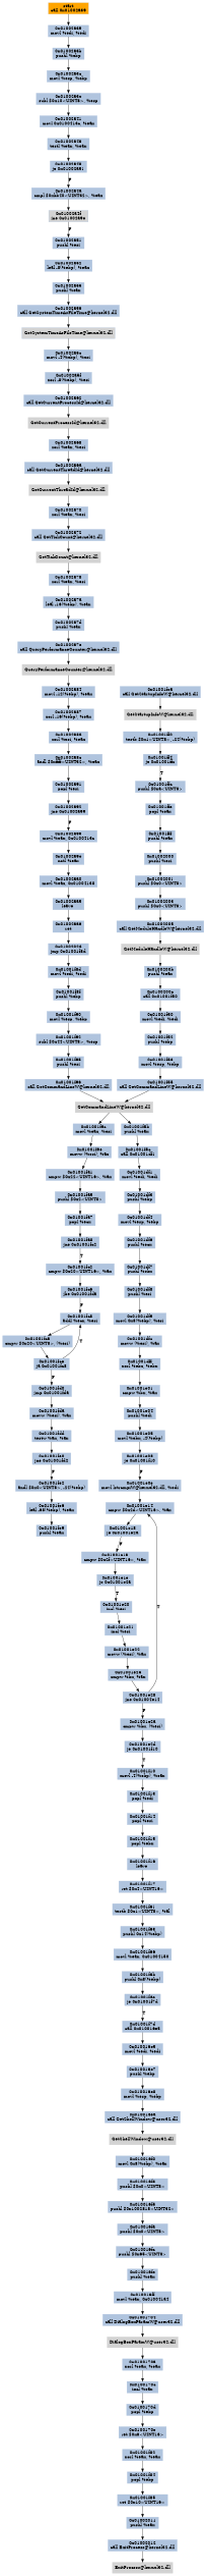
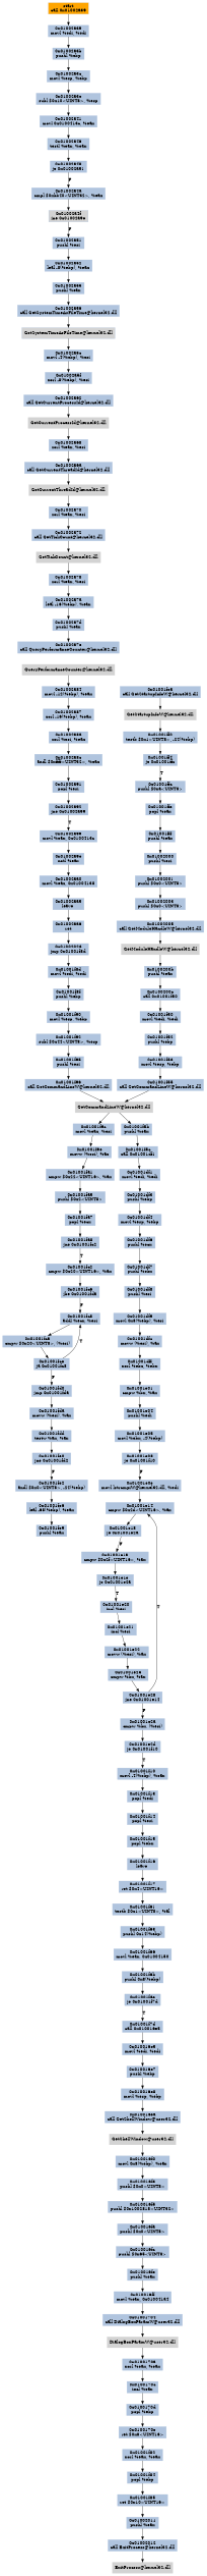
  digraph {
    node [color=lightsteelblue fillcolor=lightsteelblue shape=rectangle style=filled]
    edge [color="#000000"]
    n1 [color=lightgrey fillcolor=orange label="start\ncall 0x01002a39"]
    n2 [label="0x01002a39\nmovl %edi, %edi"]
    n3 [label="0x01002a3b\npushl %ebp"]
    n4 [label="0x01002a3c\nmovl %esp, %ebp"]
    n5 [label="0x01002a3e\nsubl $0x10<UINT8>, %esp"]
    n6 [label="0x01002a41\nmovl 0x0100413c, %eax"]
    n7 [label="0x01002a46\ntestl %eax, %eax"]
    n8 [label="0x01002a48\nje 0x01002a51"]
    n9 [label="0x01002a4a\ncmpl $0xbb40<UINT32>, %eax"]
    n10 [fillcolor=lightgrey label="0x01002a4f\njne 0x01002a9e"]
    n11 [label="0x01002a51\npushl %esi"]
    n12 [label="0x01002a52\nleal -8(%ebp), %eax"]
    n13 [label="0x01002a55\npushl %eax"]
    n14 [label="0x01002a56\ncall GetSystemTimeAsFileTime@kernel32.dll"]
    n15 [fillcolor=lightgrey label="GetSystemTimeAsFileTime@kernel32.dll"]
    n16 [label="0x01002a5c\nmovl -4(%ebp), %esi"]
    n17 [label="0x01002a5f\nxorl -8(%ebp), %esi"]
    n18 [label="0x01002a62\ncall GetCurrentProcessId@kernel32.dll"]
    n19 [color=lightgrey fillcolor=lightgrey label="GetCurrentProcessId@kernel32.dll"]
    n20 [label="0x01002a68\nxorl %eax, %esi"]
    n21 [label="0x01002a6a\ncall GetCurrentThreadId@kernel32.dll"]
    n22 [color=lightgrey fillcolor=lightgrey label="GetCurrentThreadId@kernel32.dll"]
    n23 [label="0x01002a70\nxorl %eax, %esi"]
    n24 [label="0x01002a72\ncall GetTickCount@kernel32.dll"]
    n25 [color=lightgrey fillcolor=lightgrey label="GetTickCount@kernel32.dll"]
    n26 [label="0x01002a78\nxorl %eax, %esi"]
    n27 [label="0x01002a7a\nleal -16(%ebp), %eax"]
    n28 [label="0x01002a7d\npushl %eax"]
    n29 [label="0x01002a7e\ncall QueryPerformanceCounter@kernel32.dll"]
    n30 [color=lightgrey fillcolor=lightgrey label="QueryPerformanceCounter@kernel32.dll"]
    n31 [label="0x01002a84\nmovl -12(%ebp), %eax"]
    n32 [label="0x01002a87\nxorl -16(%ebp), %eax"]
    n33 [label="0x01002a8a\nxorl %esi, %eax"]
    n34 [label="0x01002a8c\nandl $0xffff<UINT32>, %eax"]
    n35 [label="0x01002a91\npopl %esi"]
    n36 [label="0x01002a92\njne 0x01002a99"]
    n37 [label="0x01002a99\nmovl %eax, 0x0100413c"]
    n38 [label="0x01002a9e\nnotl %eax"]
    n39 [label="0x01002aa0\nmovl %eax, 0x01004138"]
    n40 [label="0x01002aa5\nleave "]
    n41 [label="0x01002aa6\nret"]
    n42 [label="0x01002023\njmp 0x01001f8d"]
    n43 [label="0x01001f8d\nmovl %edi, %edi"]
    n44 [label="0x01001f8f\npushl %ebp"]
    n45 [label="0x01001f90\nmovl %esp, %ebp"]
    n46 [label="0x01001f92\nsubl $0x44<UINT8>, %esp"]
    n47 [label="0x01001f95\npushl %esi"]
    n48 [label="0x01001f96\ncall GetCommandLineW@kernel32.dll"]
    n49 [color=lightgrey fillcolor=lightgrey label="GetCommandLineW@kernel32.dll"]
    n50 [label="0x01001f9c\nmovl %eax, %esi"]
    n51 [label="0x01001f5b\npushl %eax"]
    n52 [label="0x01001f9e\nmovw (%esi), %ax"]
    n53 [label="0x01001f5c\ncall 0x01001df1"]
    n54 [label="0x01001fa1\ncmpw $0x22<UINT16>, %ax"]
    n55 [label="0x01001fa5\npushl $0x2<UINT8>"]
    n56 [label="0x01001fa7\npopl %ecx"]
    n57 [label="0x01001fa8\njne 0x01001fc2"]
    n58 [label="0x01001fc2\ncmpw $0x20<UINT16>, %ax"]
    n59 [label="0x01001fc6\njbe 0x01001fda"]
    n60 [label="0x01001fc8\naddl %ecx, %esi"]
    n61 [label="0x01001fca\ncmpw $0x20<UINT8>, (%esi)"]
    n62 [label="0x01001fce\nja 0x01001fc8"]
    n63 [label="0x01001fd0\njmp 0x01001fda"]
    n64 [label="0x01001fda\nmovw (%esi), %ax"]
    n65 [label="0x01001fdd\ntestw %ax, %ax"]
    n66 [label="0x01001fe0\njne 0x01001fd2"]
    n67 [label="0x01001fe2\nandl $0x0<UINT8>, -24(%ebp)"]
    n68 [label="0x01001fe6\nleal -68(%ebp), %eax"]
    n69 [label="0x01001fe9\npushl %eax"]
    n70 [label="0x01001fea\ncall GetStartupInfoW@kernel32.dll"]
    n71 [color=lightgrey fillcolor=lightgrey label="GetStartupInfoW@kernel32.dll"]
    n72 [label="0x01001ff0\ntestb $0x1<UINT8>, -24(%ebp)"]
    n73 [label="0x01001ff4\nje 0x01001ffc"]
    n74 [label="0x01001ffc\npushl $0xa<UINT8>"]
    n75 [label="0x01001ffe\npopl %eax"]
    n76 [label="0x01001fff\npushl %eax"]
    n77 [label="0x01002000\npushl %esi"]
    n78 [label="0x01002001\npushl $0x0<UINT8>"]
    n79 [label="0x01002003\npushl $0x0<UINT8>"]
    n80 [label="0x01002005\ncall GetModuleHandleW@kernel32.dll"]
    n81 [color=lightgrey fillcolor=lightgrey label="GetModuleHandleW@kernel32.dll"]
    n82 [label="0x0100200b\npushl %eax"]
    n83 [label="0x0100200c\ncall 0x01001f50"]
    n84 [label="0x01001f50\nmovl %edi, %edi"]
    n85 [label="0x01001f52\npushl %ebp"]
    n86 [label="0x01001f53\nmovl %esp, %ebp"]
    n87 [label="0x01001f55\ncall GetCommandLineW@kernel32.dll"]
    n88 [label="0x01001df1\nmovl %edi, %edi"]
    n89 [label="0x01001df3\npushl %ebp"]
    n90 [label="0x01001df4\nmovl %esp, %ebp"]
    n91 [label="0x01001df6\npushl %ecx"]
    n92 [label="0x01001df7\npushl %ebx"]
    n93 [label="0x01001df8\npushl %esi"]
    n94 [label="0x01001df9\nmovl 0x8(%ebp), %esi"]
    n95 [label="0x01001dfc\nmovw (%esi), %ax"]
    n96 [label="0x01001dff\nxorl %ebx, %ebx"]
    n97 [label="0x01001e01\ncmpw %bx, %ax"]
    n98 [label="0x01001e04\npushl %edi"]
    n99 [label="0x01001e05\nmovl %ebx, -4(%ebp)"]
    n100 [label="0x01001e08\nje 0x01001f10"]
    n101 [label="0x01001e0e\nmovl lstrcmpiW@kernel32.dll, %edi"]
    n102 [label="0x01001e14\ncmpw $0x2d<UINT16>, %ax"]
    n103 [label="0x01001e18\nje 0x01001e2a"]
    n104 [label="0x01001e1a\ncmpw $0x2f<UINT16>, %ax"]
    n105 [label="0x01001e1e\nje 0x01001e2a"]
    n106 [label="0x01001e20\nincl %esi"]
    n107 [label="0x01001e21\nincl %esi"]
    n108 [label="0x01001e22\nmovw (%esi), %ax"]
    n109 [label="0x01001e25\ncmpw %bx, %ax"]
-   n110 [label="0x01001e28\njne 0x01004e14"]
+   n110 [label="0x01001e28\njne 0x01001e14"]
    n111 [label="0x01001e2a\ncmpw %bx, (%esi)"]
    n112 [label="0x01001e2d\nje 0x01001f10"]
    n113 [label="0x01001f10\nmovl -4(%ebp), %eax"]
    n114 [label="0x01001f13\npopl %edi"]
    n115 [label="0x01001f14\npopl %esi"]
    n116 [label="0x01001f15\npopl %ebx"]
    n117 [label="0x01001f16\nleave "]
    n118 [label="0x01001f17\nret $0x4<UINT16>"]
    n119 [label="0x01001f61\ntestb $0x1<UINT8>, %al"]
    n120 [label="0x01001f63\npushl 0x14(%ebp)"]
    n121 [label="0x01001f66\nmovl %eax, 0x01004150"]
    n122 [label="0x01001f6b\npushl 0x8(%ebp)"]
    n123 [label="0x01001f6e\nje 0x01001f7d"]
    n124 [label="0x01001f7d\ncall 0x010016e5"]
    n125 [label="0x010016e5\nmovl %edi, %edi"]
    n126 [label="0x010016e7\npushl %ebp"]
    n127 [label="0x010016e8\nmovl %esp, %ebp"]
    n128 [label="0x010016ea\ncall GetShellWindow@user32.dll"]
    n129 [color=lightgrey fillcolor=lightgrey label="GetShellWindow@user32.dll"]
    n130 [label="0x010016f0\nmovl 0x8(%ebp), %eax"]
    n131 [label="0x010016f3\npushl $0x0<UINT8>"]
    n132 [label="0x010016f5\npushl $0x1002818<UINT32>"]
    n133 [label="0x010016fa\npushl $0x0<UINT8>"]
    n134 [label="0x010016fc\npushl $0x65<UINT8>"]
    n135 [label="0x010016fe\npushl %eax"]
    n136 [label="0x010016ff\nmovl %eax, 0x010041a4"]
    n137 [label="0x01001704\ncall DialogBoxParamW@user32.dll"]
    n138 [color=lightgrey fillcolor=lightgrey label="DialogBoxParamW@user32.dll"]
    n139 [label="0x0100170a\nxorl %eax, %eax"]
    n140 [label="0x0100170c\nincl %eax"]
    n141 [label="0x0100170d\npopl %ebp"]
    n142 [label="0x0100170e\nret $0x8<UINT16>"]
    n143 [label="0x01001f82\nxorl %eax, %eax"]
    n144 [label="0x01001f84\npopl %ebp"]
    n145 [label="0x01001f85\nret $0x10<UINT16>"]
    n146 [label="0x01002011\npushl %eax"]
    n147 [label="0x01002012\ncall ExitProcess@kernel32.dll"]
    n148 [color=lightgrey fillcolor=lightgrey label="ExitProcess@kernel32.dll"]
    n1 -> n2
    n2 -> n3
    n3 -> n4
    n4 -> n5
    n5 -> n6
    n6 -> n7
    n7 -> n8
    n8 -> n9 [label=F]
    n9 -> n10
    n10 -> n11 [label=F]
    n11 -> n12
    n12 -> n13
    n13 -> n14
    n14 -> n15
    n15 -> n16
    n16 -> n17
    n17 -> n18
    n18 -> n19
    n19 -> n20
    n20 -> n21
    n21 -> n22
    n22 -> n23
    n23 -> n24
    n24 -> n25
    n25 -> n26
    n26 -> n27
    n27 -> n28
    n28 -> n29
-   n29 -> n30
    n30 -> n31
    n31 -> n32
    n32 -> n33
    n33 -> n34
    n34 -> n35
    n35 -> n36
-   n36 -> n37 [label=F]
+   n36 -> n37 [label=T]
    n37 -> n38
    n38 -> n39
    n39 -> n40
    n40 -> n41
    n41 -> n42
    n42 -> n43
    n43 -> n44
    n44 -> n45
    n45 -> n46
    n46 -> n47
    n47 -> n48
    n48 -> n49
    n49 -> n50
    n49 -> n51
    n50 -> n52
    n51 -> n53
    n52 -> n54
    n53 -> n88
    n54 -> n55
    n55 -> n56
    n56 -> n57
    n57 -> n58 [label=T]
    n58 -> n59
    n59 -> n60 [label=F]
    n60 -> n61
    n61 -> n62
    n62 -> n60 [label=T]
    n62 -> n63 [label=F]
    n63 -> n64
    n64 -> n65
    n65 -> n66
    n66 -> n67 [label=F]
    n67 -> n68
    n68 -> n69
    n70 -> n71
    n71 -> n72
    n72 -> n73
    n73 -> n74 [label=T]
    n74 -> n75
    n75 -> n76
    n76 -> n77
    n77 -> n78
    n78 -> n79
    n79 -> n80
    n80 -> n81
    n81 -> n82
    n82 -> n83
    n83 -> n84
    n84 -> n85
    n85 -> n86
    n86 -> n87
    n87 -> n49
    n88 -> n89
    n89 -> n90
    n90 -> n91
    n91 -> n92
    n92 -> n93
    n93 -> n94
    n94 -> n95
    n95 -> n96
    n96 -> n97
    n97 -> n98
    n98 -> n99
    n99 -> n100
    n100 -> n101 [label=F]
    n101 -> n102
    n102 -> n103
    n103 -> n104 [label=F]
    n104 -> n105
    n105 -> n106 [label=T]
    n106 -> n107
    n107 -> n108
    n108 -> n109
    n109 -> n110
    n110 -> n102 [label=T]
    n110 -> n111 [label=F]
    n111 -> n112
    n112 -> n113 [label=T]
    n113 -> n114
    n114 -> n115
    n115 -> n116
    n116 -> n117
    n117 -> n118
    n118 -> n119
    n119 -> n120
    n120 -> n121
    n121 -> n122
    n122 -> n123
    n123 -> n124 [label=T]
    n124 -> n125
    n125 -> n126
    n126 -> n127
    n127 -> n128
    n128 -> n129
    n129 -> n130
    n130 -> n131
    n131 -> n132
    n132 -> n133
    n133 -> n134
    n134 -> n135
    n135 -> n136
    n136 -> n137
    n137 -> n138
    n138 -> n139
    n139 -> n140
    n140 -> n141
    n141 -> n142
    n142 -> n143
    n143 -> n144
    n144 -> n145
    n145 -> n146
    n146 -> n147
    n147 -> n148
  }
